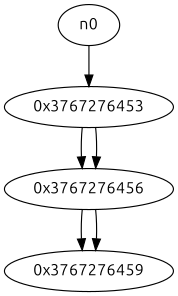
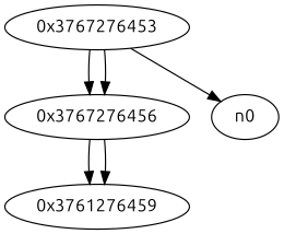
  digraph {
    fontname=Ubuntu
    node [fontname=Ubuntu]
    edge [fontname=Ubuntu]
    n1 [label="0x3767276453"]
    n2 [label="0x3767276456"]
-   n3 [label="0x3767276459"]
+   n3 [label="0x3761276459"]
    n0
    n1 -> n2
    n1 -> n2
    n2 -> n3
    n2 -> n3
-   n0 -> n1
+   n1 -> n0
  }
